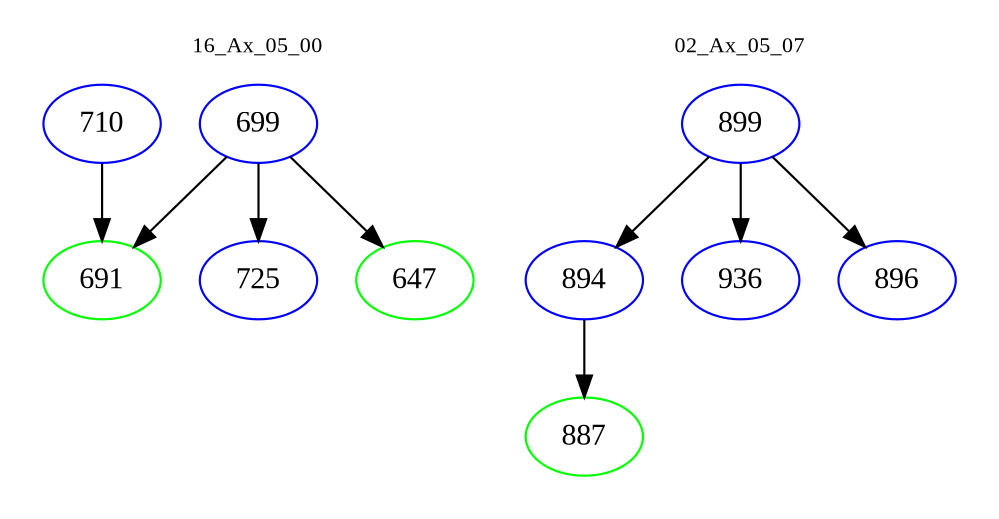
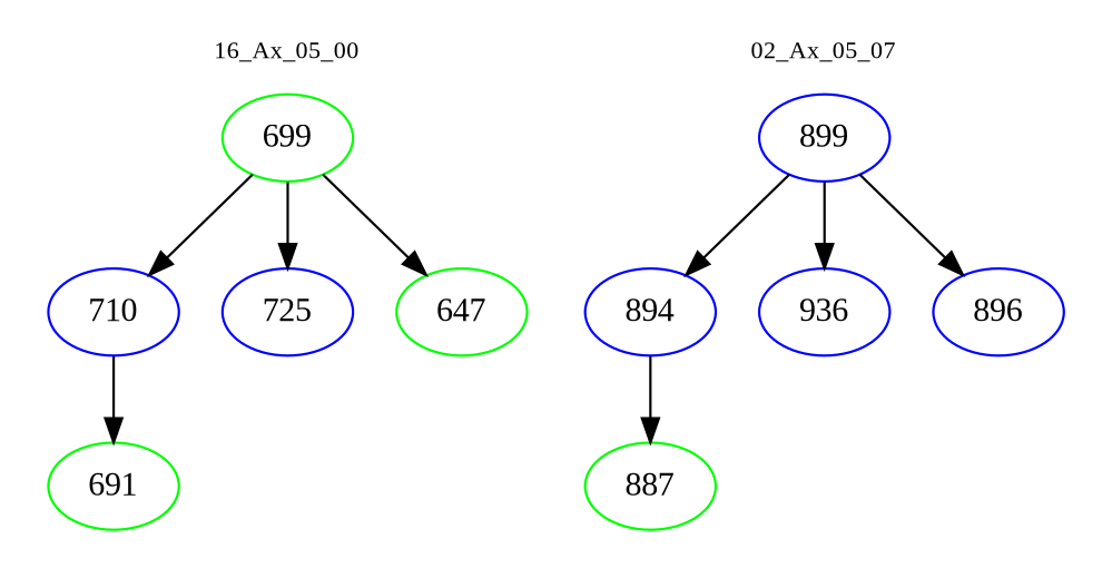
  digraph {
    fontname="Liberation Serif"
    node [color=blue fontname="Liberation Serif"]
    edge [color=black fontname="Liberation Serif"]
-   n1 [label=699]
+   n1 [color=green label=699]
    n2 [label=710]
    n3 [label=725]
    n4 [color=green label=647]
    n5 [color=green label=691]
    n6 [label=899]
    n7 [label=894]
    n8 [label=936]
    n9 [label=896]
    n10 [color=green label=887]
    subgraph cluster_1 {
      color=white
      fontsize=10
      label="16_Ax_05_00"
      n1
      n2
      n3
      n4
      n5
    }
    subgraph cluster_2 {
      color=white
      fontsize=10
      label="02_Ax_05_07"
      n6
      n7
      n8
      n9
      n10
    }
-   n1 -> n5
+   n1 -> n2
    n1 -> n3
    n1 -> n4
    n2 -> n5
    n6 -> n7
    n6 -> n8
    n6 -> n9
    n7 -> n10
  }
